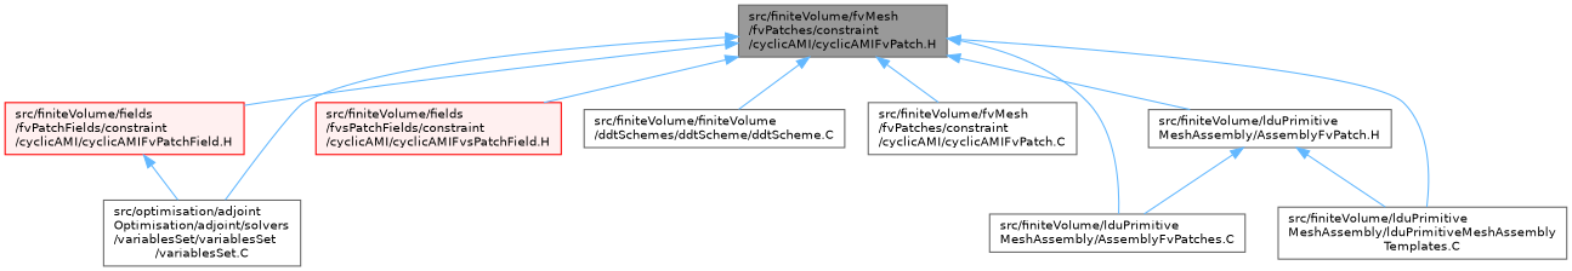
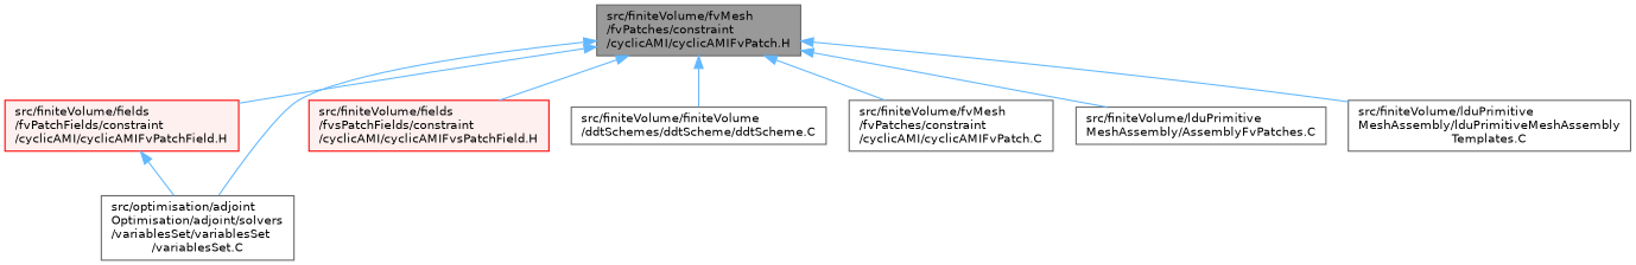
  digraph {
    node [color=grey40 fillcolor=white fontname=Helvetica fontsize=10 shape=box style=filled]
    edge [color=steelblue1 dir=back fontname=Helvetica fontsize=10 labelfontname=Helvetica labelfontsize=10 style=solid]
    n1 [color=gray40 fillcolor=grey60 fontcolor=black height=0.2 label="src/finiteVolume/fvMesh\l/fvPatches/constraint\l/cyclicAMI/cyclicAMIFvPatch.H" width=0.4]
    n2 [color=red fillcolor="#FFF0F0" height=0.2 label="src/finiteVolume/fields\l/fvPatchFields/constraint\l/cyclicAMI/cyclicAMIFvPatchField.H" width=0.4]
    n3 [height=0.2 label="src/optimisation/adjoint\lOptimisation/adjoint/solvers\l/variablesSet/variablesSet\l/variablesSet.C" width=0.4]
    n4 [color=red fillcolor="#FFF0F0" height=0.2 label="src/finiteVolume/fields\l/fvsPatchFields/constraint\l/cyclicAMI/cyclicAMIFvsPatchField.H" width=0.4]
    n5 [height=0.2 label="src/finiteVolume/finiteVolume\l/ddtSchemes/ddtScheme/ddtScheme.C" width=0.4]
    n6 [height=0.2 label="src/finiteVolume/fvMesh\l/fvPatches/constraint\l/cyclicAMI/cyclicAMIFvPatch.C" width=0.4]
-   n7 [height=0.2 label="src/finiteVolume/lduPrimitive\lMeshAssembly/AssemblyFvPatch.H" width=0.4]
    n8 [height=0.2 label="src/finiteVolume/lduPrimitive\lMeshAssembly/AssemblyFvPatches.C" width=0.4]
    n9 [height=0.2 label="src/finiteVolume/lduPrimitive\lMeshAssembly/lduPrimitiveMeshAssembly\lTemplates.C" width=0.4]
    n1 -> n2
    n1 -> n3
    n1 -> n4
    n1 -> n5
    n1 -> n6
-   n1 -> n7
    n1 -> n8
    n1 -> n9
    n2 -> n3
-   n7 -> n8
-   n7 -> n9
  }
